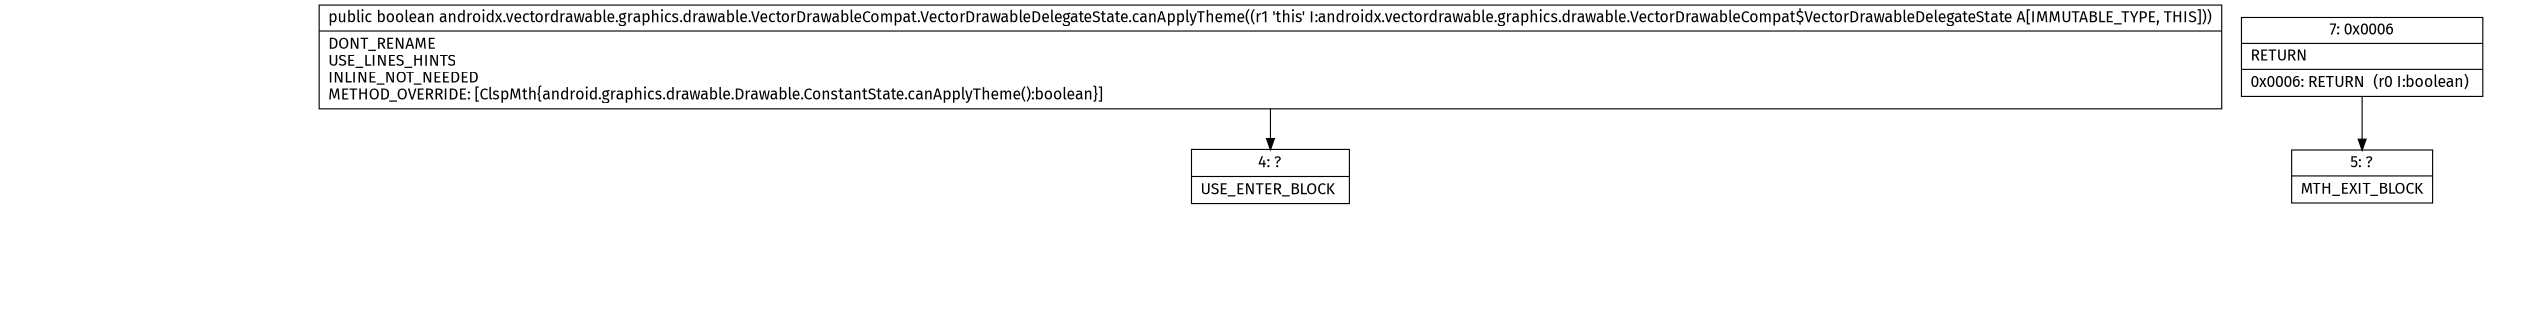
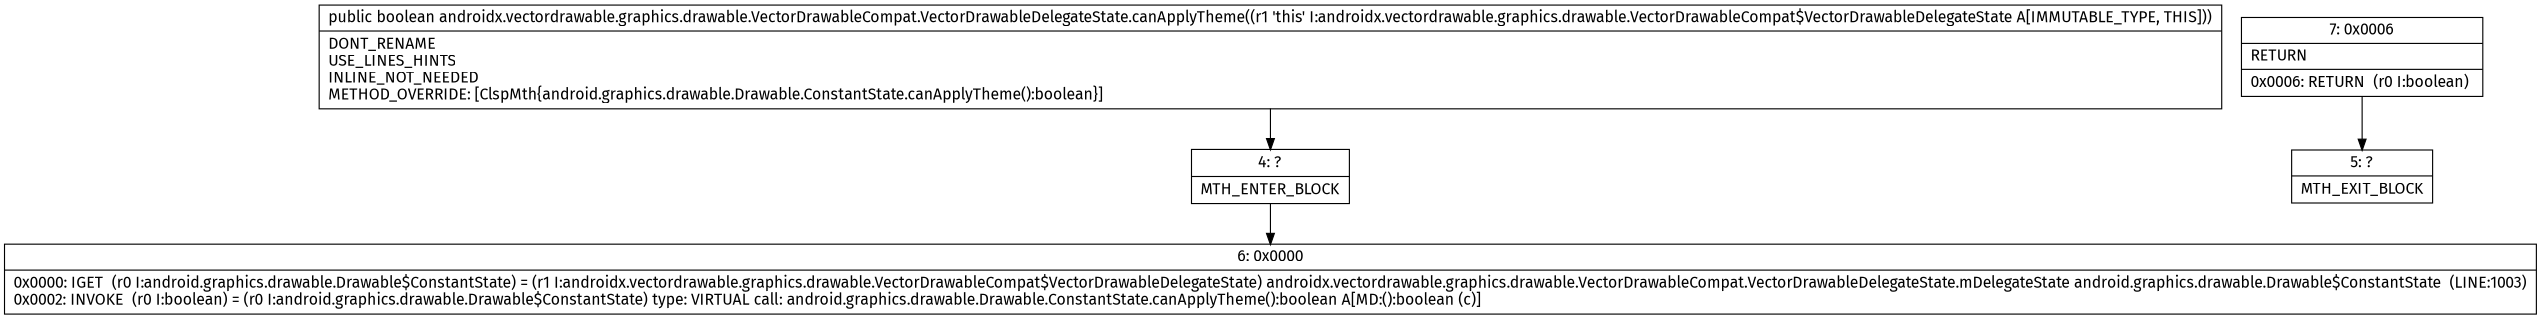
  digraph {
    fontname="Fira Sans"
    node [fontname="Fira Sans" shape=record]
    edge [fontname="Fira Sans"]
-   n1 [label="{4\:\ ?|USE_ENTER_BLOCK\l}"]
+   n1 [label="{4\:\ ?|MTH_ENTER_BLOCK\l}"]
+   n2 [label="{6\:\ 0x0000|0x0000: IGET  (r0 I:android.graphics.drawable.Drawable$ConstantState) = (r1 I:androidx.vectordrawable.graphics.drawable.VectorDrawableCompat$VectorDrawableDelegateState) androidx.vectordrawable.graphics.drawable.VectorDrawableCompat.VectorDrawableDelegateState.mDelegateState android.graphics.drawable.Drawable$ConstantState  (LINE:1003)\l0x0002: INVOKE  (r0 I:boolean) = (r0 I:android.graphics.drawable.Drawable$ConstantState) type: VIRTUAL call: android.graphics.drawable.Drawable.ConstantState.canApplyTheme():boolean A[MD:():boolean (c)]\l}"]
    n3 [label="{7\:\ 0x0006|RETURN\l|0x0006: RETURN  (r0 I:boolean) \l}"]
    n4 [label="{5\:\ ?|MTH_EXIT_BLOCK\l}"]
    n5 [label="{public boolean androidx.vectordrawable.graphics.drawable.VectorDrawableCompat.VectorDrawableDelegateState.canApplyTheme((r1 'this' I:androidx.vectordrawable.graphics.drawable.VectorDrawableCompat$VectorDrawableDelegateState A[IMMUTABLE_TYPE, THIS]))  | DONT_RENAME\lUSE_LINES_HINTS\lINLINE_NOT_NEEDED\lMETHOD_OVERRIDE: [ClspMth\{android.graphics.drawable.Drawable.ConstantState.canApplyTheme():boolean\}]\l}"]
+   n1 -> n2
    n3 -> n4
    n5 -> n1
  }
